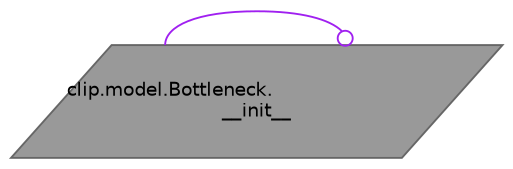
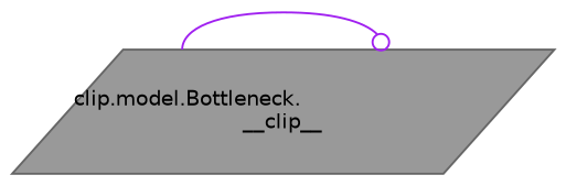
  digraph {
    rankdir=LR
-   n1 [color=gray40 fillcolor=grey60 fontcolor=black fontname=Helvetica fontsize=10 height=0.2 label="clip.model.Bottleneck.\l__init__" shape=parallelogram style=filled width=0.4]
+   n1 [color=gray40 fillcolor=grey60 fontcolor=black fontname=Helvetica fontsize=10 height=0.2 label="clip.model.Bottleneck.\l__clip__" shape=parallelogram style=filled width=0.4]
    n1 -> n1 [color=purple fontname=Helvetica fontsize=10 labelfontname=Helvetica labelfontsize=10 style=solid arrowhead=odot]
  }
